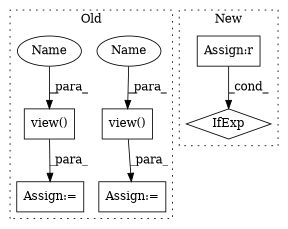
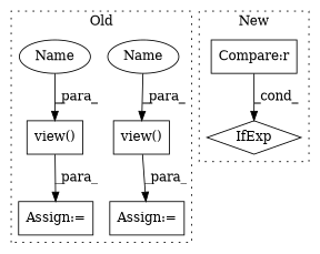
  digraph {
    node [a=75 l="7,1" shape=box]
    n1 [label="view()" s="3607,3624"]
    n2 [a=68 l=3 label="Assign:=" s=3604]
    n3 [label="view()" s="3555,3572"]
    n4 [a=68 l=3 label="Assign:=" s=3552]
    n5 [a=87 l=1 label=Name s=3565 shape=ellipse]
    n6 [a=87 l=1 label=Name s=3620 shape=ellipse]
    n7 [a=51 l="4,6" label=IfExp s="3905,3920" shape=diamond]
-   n8 [a=40 l=11 label="Assign:r" s=3909]
+   n8 [a=40 l=11 label="Compare:r" s=3909]
    subgraph cluster_1 {
      label=Old
      style=dotted
      n1
      n2
      n3
      n4
      n5
      n6
    }
    subgraph cluster_2 {
      label=New
      style=dotted
      n7
      n8
    }
    n1 -> n2 [label=_para_]
    n3 -> n4 [label=_para_]
    n5 -> n3 [label=_para_]
    n6 -> n1 [label=_para_]
    n8 -> n7 [label=_cond_]
  }
